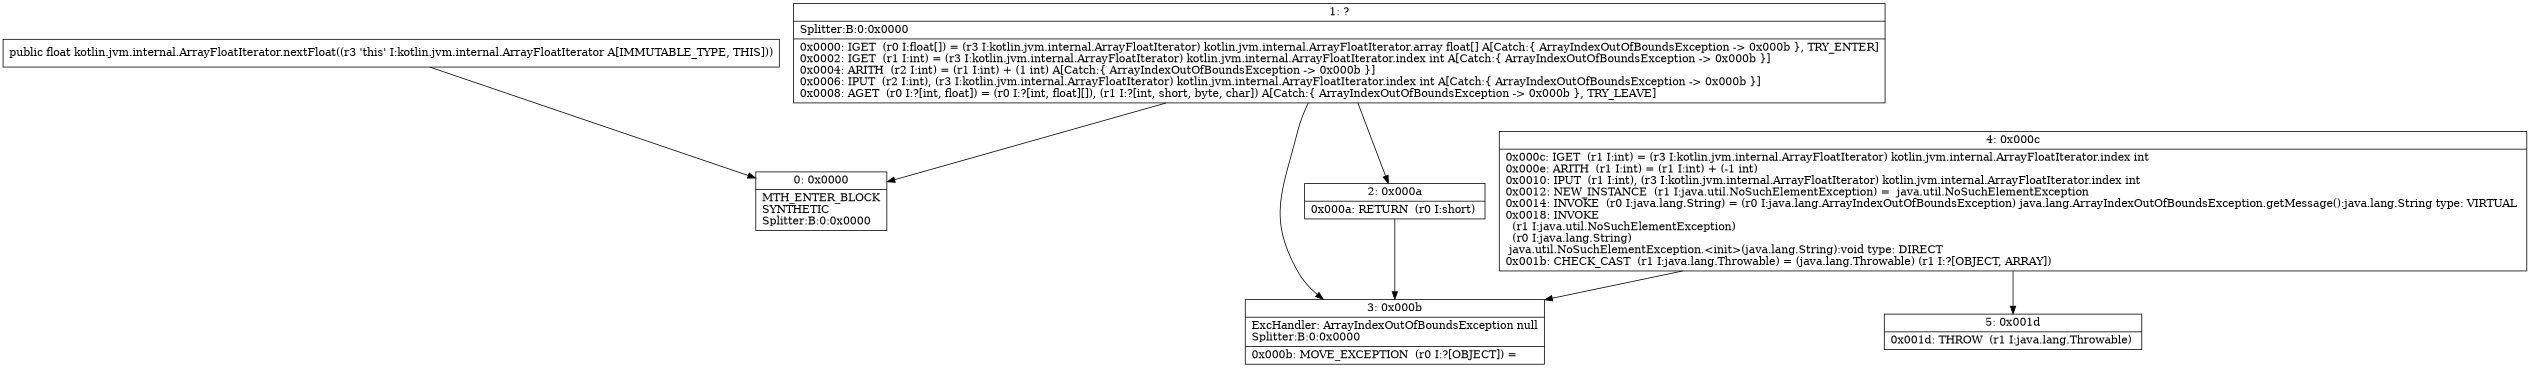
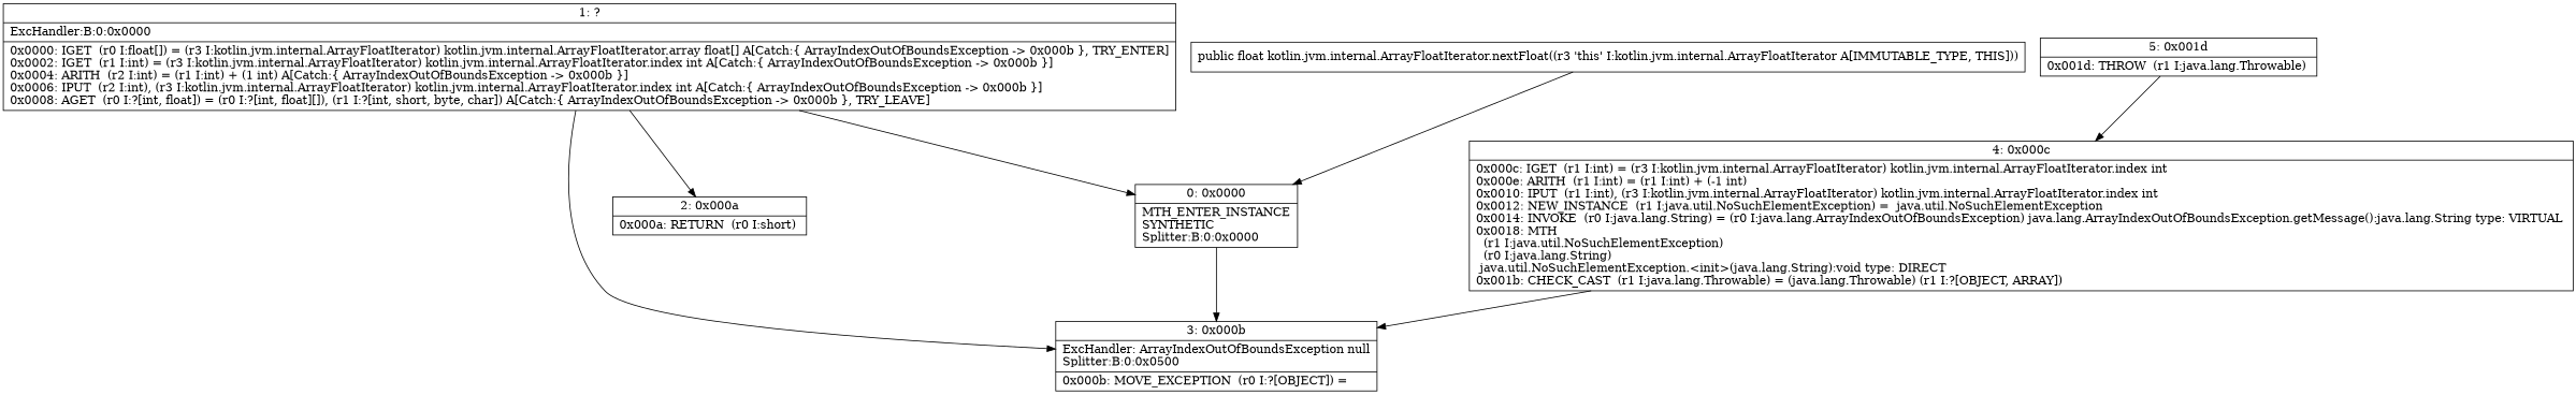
  digraph {
    node [shape=record]
-   n1 [label="{0\:\ 0x0000|MTH_ENTER_BLOCK\lSYNTHETIC\lSplitter:B:0:0x0000\l}"]
-   n2 [label="{3\:\ 0x000b|ExcHandler: ArrayIndexOutOfBoundsException null\lSplitter:B:0:0x0000\l|0x000b: MOVE_EXCEPTION  (r0 I:?[OBJECT]) =  \l}"]
-   n3 [label="{1\:\ ?|Splitter:B:0:0x0000\l|0x0000: IGET  (r0 I:float[]) = (r3 I:kotlin.jvm.internal.ArrayFloatIterator) kotlin.jvm.internal.ArrayFloatIterator.array float[] A[Catch:\{ ArrayIndexOutOfBoundsException \-\> 0x000b \}, TRY_ENTER]\l0x0002: IGET  (r1 I:int) = (r3 I:kotlin.jvm.internal.ArrayFloatIterator) kotlin.jvm.internal.ArrayFloatIterator.index int A[Catch:\{ ArrayIndexOutOfBoundsException \-\> 0x000b \}]\l0x0004: ARITH  (r2 I:int) = (r1 I:int) + (1 int) A[Catch:\{ ArrayIndexOutOfBoundsException \-\> 0x000b \}]\l0x0006: IPUT  (r2 I:int), (r3 I:kotlin.jvm.internal.ArrayFloatIterator) kotlin.jvm.internal.ArrayFloatIterator.index int A[Catch:\{ ArrayIndexOutOfBoundsException \-\> 0x000b \}]\l0x0008: AGET  (r0 I:?[int, float]) = (r0 I:?[int, float][]), (r1 I:?[int, short, byte, char]) A[Catch:\{ ArrayIndexOutOfBoundsException \-\> 0x000b \}, TRY_LEAVE]\l}"]
+   n1 [label="{0\:\ 0x0000|MTH_ENTER_INSTANCE\lSYNTHETIC\lSplitter:B:0:0x0000\l}"]
+   n2 [label="{3\:\ 0x000b|ExcHandler: ArrayIndexOutOfBoundsException null\lSplitter:B:0:0x0500\l|0x000b: MOVE_EXCEPTION  (r0 I:?[OBJECT]) =  \l}"]
+   n3 [label="{1\:\ ?|ExcHandler:B:0:0x0000\l|0x0000: IGET  (r0 I:float[]) = (r3 I:kotlin.jvm.internal.ArrayFloatIterator) kotlin.jvm.internal.ArrayFloatIterator.array float[] A[Catch:\{ ArrayIndexOutOfBoundsException \-\> 0x000b \}, TRY_ENTER]\l0x0002: IGET  (r1 I:int) = (r3 I:kotlin.jvm.internal.ArrayFloatIterator) kotlin.jvm.internal.ArrayFloatIterator.index int A[Catch:\{ ArrayIndexOutOfBoundsException \-\> 0x000b \}]\l0x0004: ARITH  (r2 I:int) = (r1 I:int) + (1 int) A[Catch:\{ ArrayIndexOutOfBoundsException \-\> 0x000b \}]\l0x0006: IPUT  (r2 I:int), (r3 I:kotlin.jvm.internal.ArrayFloatIterator) kotlin.jvm.internal.ArrayFloatIterator.index int A[Catch:\{ ArrayIndexOutOfBoundsException \-\> 0x000b \}]\l0x0008: AGET  (r0 I:?[int, float]) = (r0 I:?[int, float][]), (r1 I:?[int, short, byte, char]) A[Catch:\{ ArrayIndexOutOfBoundsException \-\> 0x000b \}, TRY_LEAVE]\l}"]
    n4 [label="{2\:\ 0x000a|0x000a: RETURN  (r0 I:short) \l}"]
-   n5 [label="{4\:\ 0x000c|0x000c: IGET  (r1 I:int) = (r3 I:kotlin.jvm.internal.ArrayFloatIterator) kotlin.jvm.internal.ArrayFloatIterator.index int \l0x000e: ARITH  (r1 I:int) = (r1 I:int) + (\-1 int) \l0x0010: IPUT  (r1 I:int), (r3 I:kotlin.jvm.internal.ArrayFloatIterator) kotlin.jvm.internal.ArrayFloatIterator.index int \l0x0012: NEW_INSTANCE  (r1 I:java.util.NoSuchElementException) =  java.util.NoSuchElementException \l0x0014: INVOKE  (r0 I:java.lang.String) = (r0 I:java.lang.ArrayIndexOutOfBoundsException) java.lang.ArrayIndexOutOfBoundsException.getMessage():java.lang.String type: VIRTUAL \l0x0018: INVOKE  \l  (r1 I:java.util.NoSuchElementException)\l  (r0 I:java.lang.String)\l java.util.NoSuchElementException.\<init\>(java.lang.String):void type: DIRECT \l0x001b: CHECK_CAST  (r1 I:java.lang.Throwable) = (java.lang.Throwable) (r1 I:?[OBJECT, ARRAY]) \l}"]
+   n5 [label="{4\:\ 0x000c|0x000c: IGET  (r1 I:int) = (r3 I:kotlin.jvm.internal.ArrayFloatIterator) kotlin.jvm.internal.ArrayFloatIterator.index int \l0x000e: ARITH  (r1 I:int) = (r1 I:int) + (\-1 int) \l0x0010: IPUT  (r1 I:int), (r3 I:kotlin.jvm.internal.ArrayFloatIterator) kotlin.jvm.internal.ArrayFloatIterator.index int \l0x0012: NEW_INSTANCE  (r1 I:java.util.NoSuchElementException) =  java.util.NoSuchElementException \l0x0014: INVOKE  (r0 I:java.lang.String) = (r0 I:java.lang.ArrayIndexOutOfBoundsException) java.lang.ArrayIndexOutOfBoundsException.getMessage():java.lang.String type: VIRTUAL \l0x0018: MTH  \l  (r1 I:java.util.NoSuchElementException)\l  (r0 I:java.lang.String)\l java.util.NoSuchElementException.\<init\>(java.lang.String):void type: DIRECT \l0x001b: CHECK_CAST  (r1 I:java.lang.Throwable) = (java.lang.Throwable) (r1 I:?[OBJECT, ARRAY]) \l}"]
    n6 [label="{5\:\ 0x001d|0x001d: THROW  (r1 I:java.lang.Throwable) \l}"]
    n7 [label="{public float kotlin.jvm.internal.ArrayFloatIterator.nextFloat((r3 'this' I:kotlin.jvm.internal.ArrayFloatIterator A[IMMUTABLE_TYPE, THIS])) }"]
-   n4 -> n2
+   n1 -> n2
    n3 -> n1
    n3 -> n2
    n3 -> n4
    n5 -> n2
-   n5 -> n6
+   n6 -> n5
    n7 -> n1
  }
